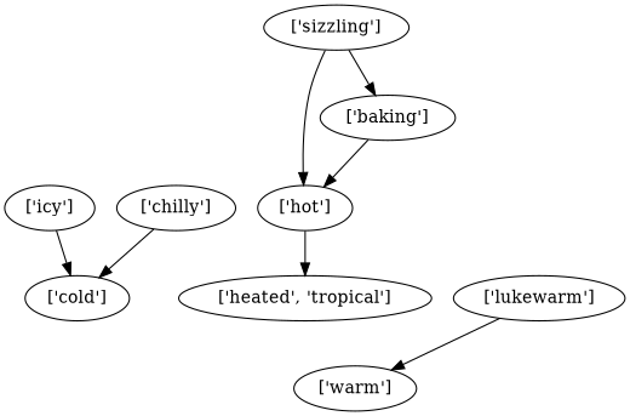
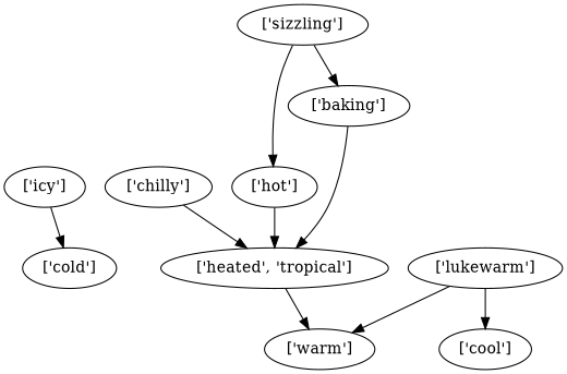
  strict digraph {
    fontname="DejaVu Serif"
    node [fontname="DejaVu Serif"]
    edge [fontname="DejaVu Serif"]
    "['chilly']"
    "['cold']"
    "['icy']"
    "['hot']"
    "['heated', 'tropical']"
    "['warm']"
    "['lukewarm']"
+   "['cool']"
    "['sizzling']"
    "['baking']"
-   "['chilly']" -> "['cold']"
+   "['chilly']" -> "['heated', 'tropical']"
    "['icy']" -> "['cold']"
    "['hot']" -> "['heated', 'tropical']"
+   "['heated', 'tropical']" -> "['warm']"
    "['lukewarm']" -> "['warm']"
+   "['lukewarm']" -> "['cool']"
    "['sizzling']" -> "['hot']"
    "['sizzling']" -> "['baking']"
-   "['baking']" -> "['hot']"
+   "['baking']" -> "['heated', 'tropical']"
  }
